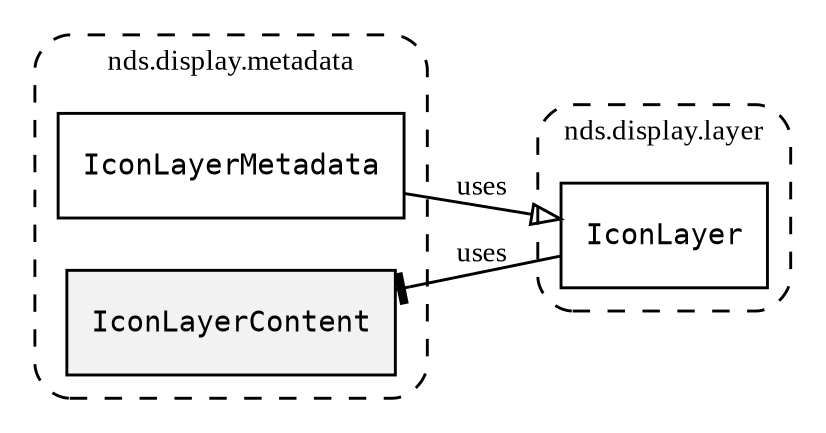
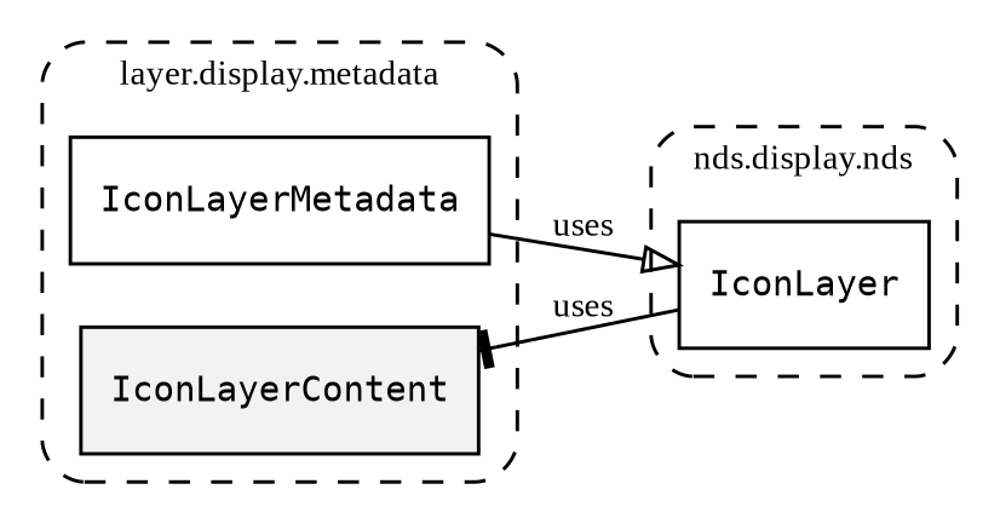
  digraph {
    fontname="Liberation Serif"
    fontsize=10
    rankdir=LR
    node [fontname="Liberation Serif" fontsize=10 shape=box]
    edge [fontname="Liberation Serif" fontsize=10 style=solid]
    n1 [fillcolor="#0000000D" label=<<font face="monospace"><table align="center" border="0" cellspacing="0" cellpadding="0"><tr><td href="../../../content/packages/nds.display.metadata.html#Bitmask-IconLayerContent" title="Bitmask defined in nds.display.metadata">IconLayerContent</td></tr></table></font>> style=filled]
    n2 [label=<<font face="monospace"><table align="center" border="0" cellspacing="0" cellpadding="0"><tr><td href="../../../content/packages/nds.display.metadata.html#Structure-IconLayerMetadata" title="Structure defined in nds.display.metadata">IconLayerMetadata</td></tr></table></font>>]
    n3 [label=<<font face="monospace"><table align="center" border="0" cellspacing="0" cellpadding="0"><tr><td href="../../../content/packages/nds.display.layer.html#Structure-IconLayer" title="Structure defined in nds.display.layer">IconLayer</td></tr></table></font>>]
    subgraph cluster_1 {
-     label="nds.display.metadata"
+     label="layer.display.metadata"
      style="dashed, rounded"
      n1
      n2
    }
    subgraph cluster_2 {
-     label="nds.display.layer"
+     label="nds.display.nds"
      style="dashed, rounded"
      n3
    }
    n2 -> n3 [arrowhead=onormal label=uses]
    n3 -> n1 [arrowhead=tee label=uses]
  }
